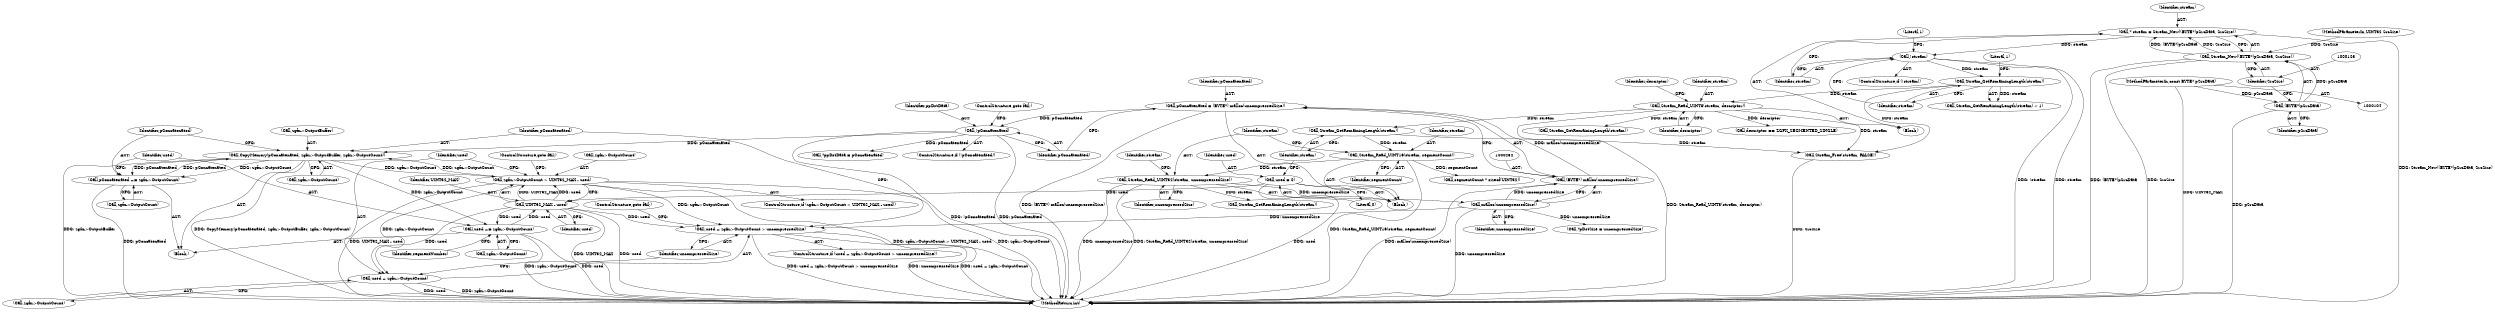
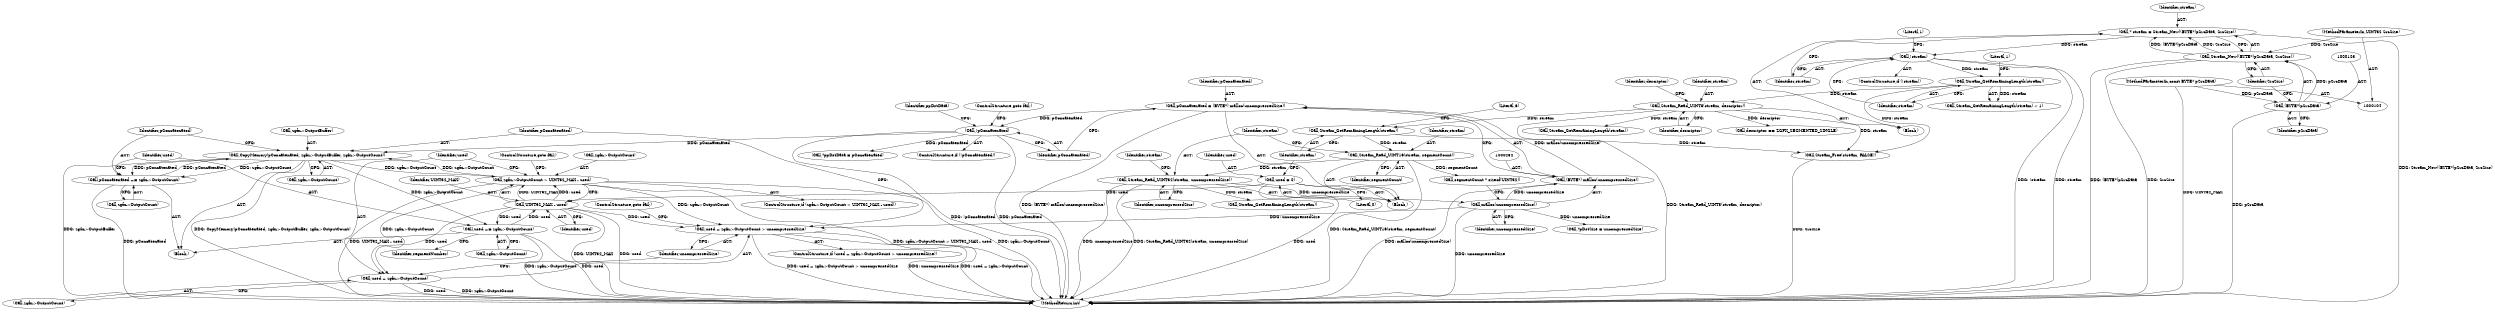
  digraph {
    n1 [label="(Call,CopyMemory(pConcatenated, zgfx->OutputBuffer, zgfx->OutputCount))"]
    n2 [label="(Call,pConcatenated += zgfx->OutputCount)"]
    n3 [label="(Call,zgfx->OutputCount > UINT32_MAX - used)"]
    n4 [label="(Call,used += zgfx->OutputCount)"]
    n5 [label="(Block,)"]
    n6 [label="(MethodReturn,int)"]
    n7 [label="(Call,zgfx->OutputCount)"]
    n8 [label="(Call,zgfx->OutputCount)"]
    n9 [label="(Call,used + zgfx->OutputCount > uncompressedSize)"]
    n10 [label="(Call,UINT32_MAX - used)"]
    n11 [label="(Call,used + zgfx->OutputCount)"]
    n12 [label="(ControlStructure,if (zgfx->OutputCount > UINT32_MAX - used))"]
    n13 [label="(Call,zgfx->OutputCount)"]
    n14 [label="(Call,!pConcatenated)"]
    n15 [label="(Identifier,pConcatenated)"]
    n16 [label="(Call,*ppDstData = pConcatenated)"]
    n17 [label="(ControlStructure,if (!pConcatenated))"]
    n18 [label="(Call,pConcatenated = (BYTE*) malloc(uncompressedSize))"]
    n19 [label="(Call,(BYTE*) malloc(uncompressedSize))"]
    n20 [label="(Block,)"]
    n21 [label="(Call,malloc(uncompressedSize))"]
    n22 [label="(Identifier,uncompressedSize)"]
    n23 [label="(Call,*pDstSize = uncompressedSize)"]
    n24 [label="(Identifier,uncompressedSize)"]
    n25 [label="(ControlStructure,if (used + zgfx->OutputCount > uncompressedSize))"]
    n26 [label="(Call,Stream_Read_UINT32(stream, uncompressedSize))"]
    n27 [label="(Identifier,uncompressedSize)"]
    n28 [label="(Call,Stream_GetRemainingLength(stream))"]
    n29 [label="(Call,Stream_Read_UINT16(stream, segmentCount))"]
    n30 [label="(Identifier,segmentCount)"]
    n31 [label="(Call,segmentCount * sizeof(UINT32))"]
    n32 [label="(Call,Stream_GetRemainingLength(stream))"]
    n33 [label="(Identifier,stream)"]
    n34 [label="(Call,Stream_Free(stream, FALSE))"]
    n35 [label="(Call,used = 0)"]
    n36 [label="(Call,Stream_Read_UINT8(stream, descriptor))"]
    n37 [label="(Call,descriptor == ZGFX_SEGMENTED_SINGLE)"]
    n38 [label="(Identifier,descriptor)"]
    n39 [label="(Call,Stream_GetRemainingLength(stream))"]
    n40 [label="(Block,)"]
    n41 [label="(Call,Stream_GetRemainingLength(stream))"]
    n42 [label="(Identifier,stream)"]
    n43 [label="(Call,Stream_GetRemainingLength(stream) < 1)"]
    n44 [label="(Call,!stream)"]
    n45 [label="(Identifier,stream)"]
    n46 [label="(ControlStructure,if (!stream))"]
    n47 [label="(Call,* stream = Stream_New((BYTE*)pSrcData, SrcSize))"]
    n48 [label="(Call,Stream_New((BYTE*)pSrcData, SrcSize))"]
    n49 [label="(Identifier,SrcSize)"]
    n50 [label="(Call,(BYTE*)pSrcData)"]
    n51 [label="(Identifier,pSrcData)"]
    n52 [label="(MethodParameterIn,const BYTE* pSrcData)"]
    1000104
    n54 [label="(MethodParameterIn,UINT32 SrcSize)"]
    n55 [label="(Identifier,used)"]
    n56 [label="(Call,zgfx->OutputCount)"]
    n57 [label="(Literal,0)"]
    n58 [label="(Identifier,used)"]
    n59 [label="(ControlStructure,goto fail;)"]
    n60 [label="(Identifier,UINT32_MAX)"]
    n61 [label="(Call,zgfx->OutputBuffer)"]
    n62 [label="(Identifier,pConcatenated)"]
    n63 [label="(Identifier,pConcatenated)"]
    n64 [label="(Identifier,stream)"]
    n65 [label="(Identifier,stream)"]
    n66 [label="(Identifier,stream)"]
    n67 [label="(Identifier,used)"]
    n68 [label="(Identifier,ppDstData)"]
    n69 [label="(Literal,1)"]
    n70 [label="(Call,zgfx->OutputCount)"]
    n71 [label="(Identifier,descriptor)"]
    n72 [label="(ControlStructure,goto fail;)"]
+   n73 [label="(Literal,6)"]
    n74 [label="(Identifier,stream)"]
    n75 [label="(ControlStructure,goto fail;)"]
    n76 [label="(Identifier,segmentNumber)"]
    n77 [label="(Identifier,pConcatenated)"]
    n78 [label="(Identifier,used)"]
    n79 [label="(Identifier,stream)"]
    n80 [label="(Literal,1)"]
    1000232
    1000123
    n1 -> n2 [label="DDG: zgfx->OutputCount"]
    n1 -> n2 [label="DDG: pConcatenated"]
    n1 -> n3 [label="DDG: zgfx->OutputCount"]
    n1 -> n4 [label="DDG: zgfx->OutputCount"]
    n1 -> n5 [label="AST: "]
    n1 -> n6 [label="DDG: CopyMemory(pConcatenated, zgfx->OutputBuffer, zgfx->OutputCount)"]
    n1 -> n6 [label="DDG: zgfx->OutputBuffer"]
    n1 -> n7 [label="CFG: "]
    n2 -> n1 [label="DDG: pConcatenated"]
    n2 -> n5 [label="AST: "]
    n2 -> n6 [label="DDG: pConcatenated"]
    n2 -> n8 [label="CFG: "]
    n3 -> n1 [label="DDG: zgfx->OutputCount"]
    n3 -> n6 [label="DDG: zgfx->OutputCount > UINT32_MAX - used"]
    n3 -> n6 [label="DDG: zgfx->OutputCount"]
    n3 -> n6 [label="DDG: UINT32_MAX - used"]
    n3 -> n9 [label="DDG: zgfx->OutputCount"]
    n3 -> n10 [label="CFG: "]
    n3 -> n11 [label="DDG: zgfx->OutputCount"]
    n3 -> n12 [label="AST: "]
    n4 -> n5 [label="AST: "]
    n4 -> n6 [label="DDG: zgfx->OutputCount"]
    n4 -> n6 [label="DDG: used"]
    n4 -> n10 [label="DDG: used"]
    n4 -> n13 [label="CFG: "]
    n7 -> n1 [label="AST: "]
    n8 -> n2 [label="AST: "]
    n9 -> n6 [label="DDG: used + zgfx->OutputCount"]
    n9 -> n6 [label="DDG: used + zgfx->OutputCount > uncompressedSize"]
    n9 -> n6 [label="DDG: uncompressedSize"]
    n9 -> n24 [label="CFG: "]
    n9 -> n25 [label="AST: "]
    n10 -> n3 [label="AST: "]
    n10 -> n3 [label="DDG: UINT32_MAX"]
    n10 -> n3 [label="DDG: used"]
    n10 -> n4 [label="DDG: used"]
    n10 -> n6 [label="DDG: UINT32_MAX"]
    n10 -> n6 [label="DDG: used"]
    n10 -> n9 [label="DDG: used"]
    n10 -> n11 [label="DDG: used"]
    n10 -> n55 [label="CFG: "]
    n11 -> n6 [label="DDG: used"]
    n11 -> n6 [label="DDG: zgfx->OutputCount"]
    n11 -> n9 [label="AST: "]
    n11 -> n56 [label="CFG: "]
    n13 -> n4 [label="AST: "]
    n14 -> n1 [label="DDG: pConcatenated"]
    n14 -> n6 [label="DDG: pConcatenated"]
    n14 -> n6 [label="DDG: !pConcatenated"]
    n14 -> n15 [label="CFG: "]
    n14 -> n16 [label="DDG: pConcatenated"]
    n14 -> n17 [label="AST: "]
    n15 -> n14 [label="AST: "]
    n15 -> n18 [label="CFG: "]
    n18 -> n6 [label="DDG: (BYTE*) malloc(uncompressedSize)"]
    n18 -> n14 [label="DDG: pConcatenated"]
    n18 -> n19 [label="CFG: "]
    n18 -> n20 [label="AST: "]
    n19 -> n6 [label="DDG: malloc(uncompressedSize)"]
    n19 -> n18 [label="AST: "]
    n19 -> n18 [label="DDG: malloc(uncompressedSize)"]
-   n19 -> n21 [label="CFG: "]
+   n31 -> n21 [label="CFG: "]
    n21 -> n6 [label="DDG: uncompressedSize"]
    n21 -> n9 [label="DDG: uncompressedSize"]
    n21 -> n19 [label="AST: "]
    n21 -> n19 [label="DDG: uncompressedSize"]
    n21 -> n22 [label="CFG: "]
    n21 -> n23 [label="DDG: uncompressedSize"]
    n22 -> n21 [label="AST: "]
    n24 -> n9 [label="AST: "]
    n24 -> n11 [label="CFG: "]
    n26 -> n6 [label="DDG: uncompressedSize"]
    n26 -> n6 [label="DDG: Stream_Read_UINT32(stream, uncompressedSize)"]
    n26 -> n20 [label="AST: "]
    n26 -> n21 [label="DDG: uncompressedSize"]
    n26 -> n27 [label="CFG: "]
    n26 -> n28 [label="DDG: stream"]
    n27 -> n26 [label="AST: "]
    n29 -> n6 [label="DDG: Stream_Read_UINT16(stream, segmentCount)"]
    n29 -> n20 [label="AST: "]
    n29 -> n26 [label="DDG: stream"]
    n29 -> n30 [label="CFG: "]
    n29 -> n31 [label="DDG: segmentCount"]
    n30 -> n29 [label="AST: "]
    n32 -> n29 [label="DDG: stream"]
    n32 -> n33 [label="CFG: "]
    n32 -> n34 [label="DDG: stream"]
    n33 -> n32 [label="AST: "]
    n33 -> n35 [label="CFG: "]
    n34 -> n6 [label="DDG: SrcSize"]
    n35 -> n6 [label="DDG: used"]
    n35 -> n10 [label="DDG: used"]
    n35 -> n20 [label="AST: "]
    n35 -> n57 [label="CFG: "]
    n36 -> n6 [label="DDG: Stream_Read_UINT8(stream, descriptor)"]
    n36 -> n32 [label="DDG: stream"]
    n36 -> n34 [label="DDG: stream"]
    n36 -> n37 [label="DDG: descriptor"]
    n36 -> n38 [label="CFG: "]
    n36 -> n39 [label="DDG: stream"]
    n36 -> n40 [label="AST: "]
    n38 -> n36 [label="AST: "]
    n41 -> n34 [label="DDG: stream"]
    n41 -> n36 [label="DDG: stream"]
    n41 -> n42 [label="CFG: "]
    n41 -> n43 [label="AST: "]
    n41 -> n43 [label="DDG: stream"]
    n42 -> n41 [label="AST: "]
    n42 -> n44 [label="CFG: "]
    n44 -> n6 [label="DDG: !stream"]
    n44 -> n6 [label="DDG: stream"]
    n44 -> n41 [label="DDG: stream"]
    n44 -> n45 [label="CFG: "]
    n44 -> n46 [label="AST: "]
    n45 -> n44 [label="AST: "]
    n45 -> n47 [label="CFG: "]
    n47 -> n6 [label="DDG: Stream_New((BYTE*)pSrcData, SrcSize)"]
    n47 -> n40 [label="AST: "]
    n47 -> n44 [label="DDG: stream"]
    n47 -> n48 [label="CFG: "]
    n48 -> n6 [label="DDG: SrcSize"]
    n48 -> n6 [label="DDG: (BYTE*)pSrcData"]
    n48 -> n47 [label="AST: "]
    n48 -> n47 [label="DDG: (BYTE*)pSrcData"]
    n48 -> n47 [label="DDG: SrcSize"]
    n48 -> n49 [label="CFG: "]
    n49 -> n48 [label="AST: "]
    n49 -> n50 [label="CFG: "]
    n50 -> n6 [label="DDG: pSrcData"]
    n50 -> n48 [label="AST: "]
    n50 -> n48 [label="DDG: pSrcData"]
    n50 -> n51 [label="CFG: "]
    n51 -> n50 [label="AST: "]
    n52 -> n6 [label="DDG: UINT32_MAX"]
    n52 -> n50 [label="DDG: pSrcData"]
    n52 -> 1000104 [label="AST: "]
    n54 -> n48 [label="DDG: SrcSize"]
+   n54 -> 1000104 [label="AST: "]
    n55 -> n10 [label="AST: "]
    n56 -> n11 [label="AST: "]
    n57 -> n35 [label="AST: "]
    n58 -> n2 [label="CFG: "]
    n58 -> n4 [label="AST: "]
    n59 -> n3 [label="CFG: "]
    n60 -> n10 [label="AST: "]
    n61 -> n1 [label="AST: "]
    n62 -> n1 [label="AST: "]
    n62 -> n9 [label="CFG: "]
    n63 -> n1 [label="CFG: "]
    n63 -> n2 [label="AST: "]
    n64 -> n26 [label="AST: "]
    n64 -> n29 [label="CFG: "]
    n65 -> n36 [label="AST: "]
    n66 -> n47 [label="AST: "]
    n67 -> n35 [label="AST: "]
-   n68 -> n14 [label="AST: "]
+   n68 -> n14 [label="CFG: "]
    n69 -> n44 [label="CFG: "]
    n70 -> n3 [label="AST: "]
    n71 -> n36 [label="CFG: "]
    n72 -> n14 [label="CFG: "]
+   n73 -> n32 [label="CFG: "]
    n74 -> n29 [label="AST: "]
    n75 -> n9 [label="CFG: "]
-   n76 -> n4 [label="CFG: "]
+   n4 -> n76 [label="CFG: "]
    n77 -> n18 [label="AST: "]
    n78 -> n3 [label="CFG: "]
    n78 -> n11 [label="AST: "]
    n79 -> n26 [label="CFG: "]
    n80 -> n41 [label="CFG: "]
    1000232 -> n19 [label="AST: "]
-   1000123 -> n49 [label="AST: "]
+   1000123 -> n50 [label="AST: "]
  }
